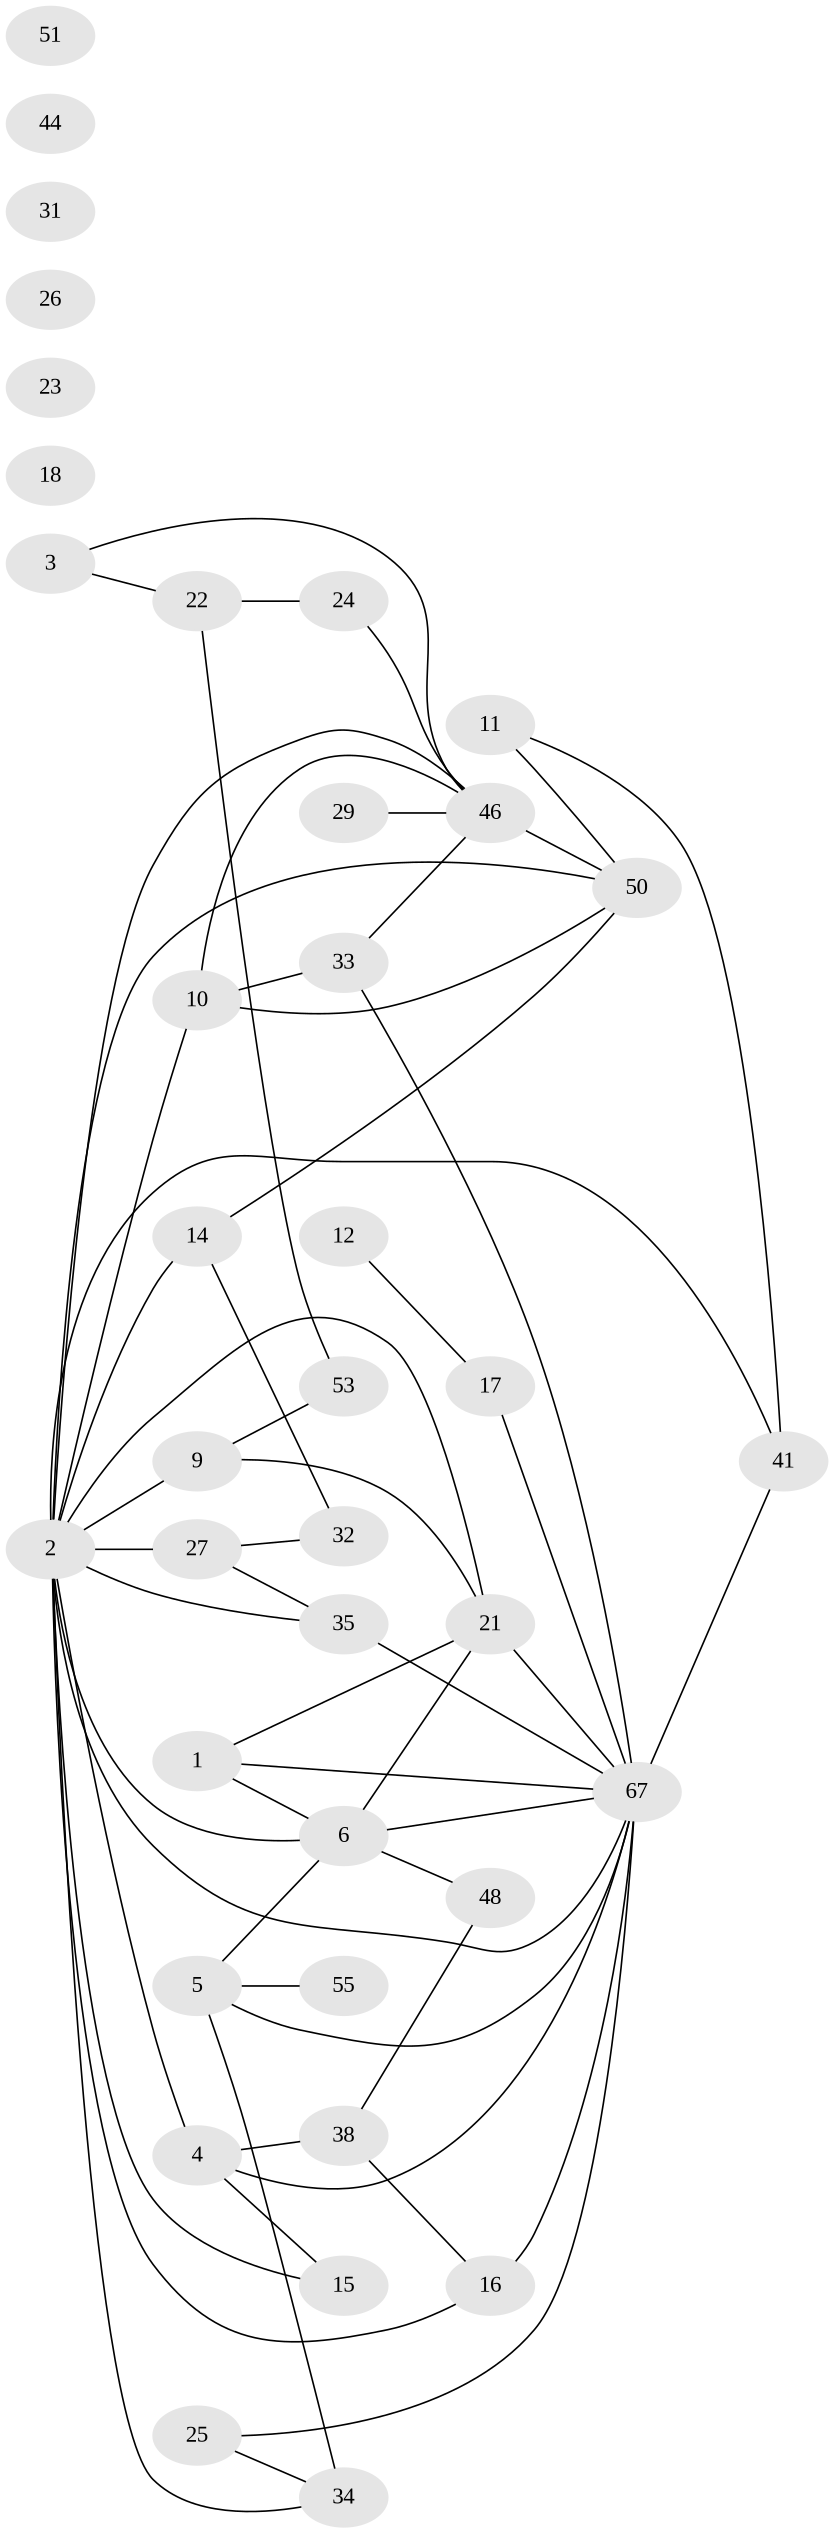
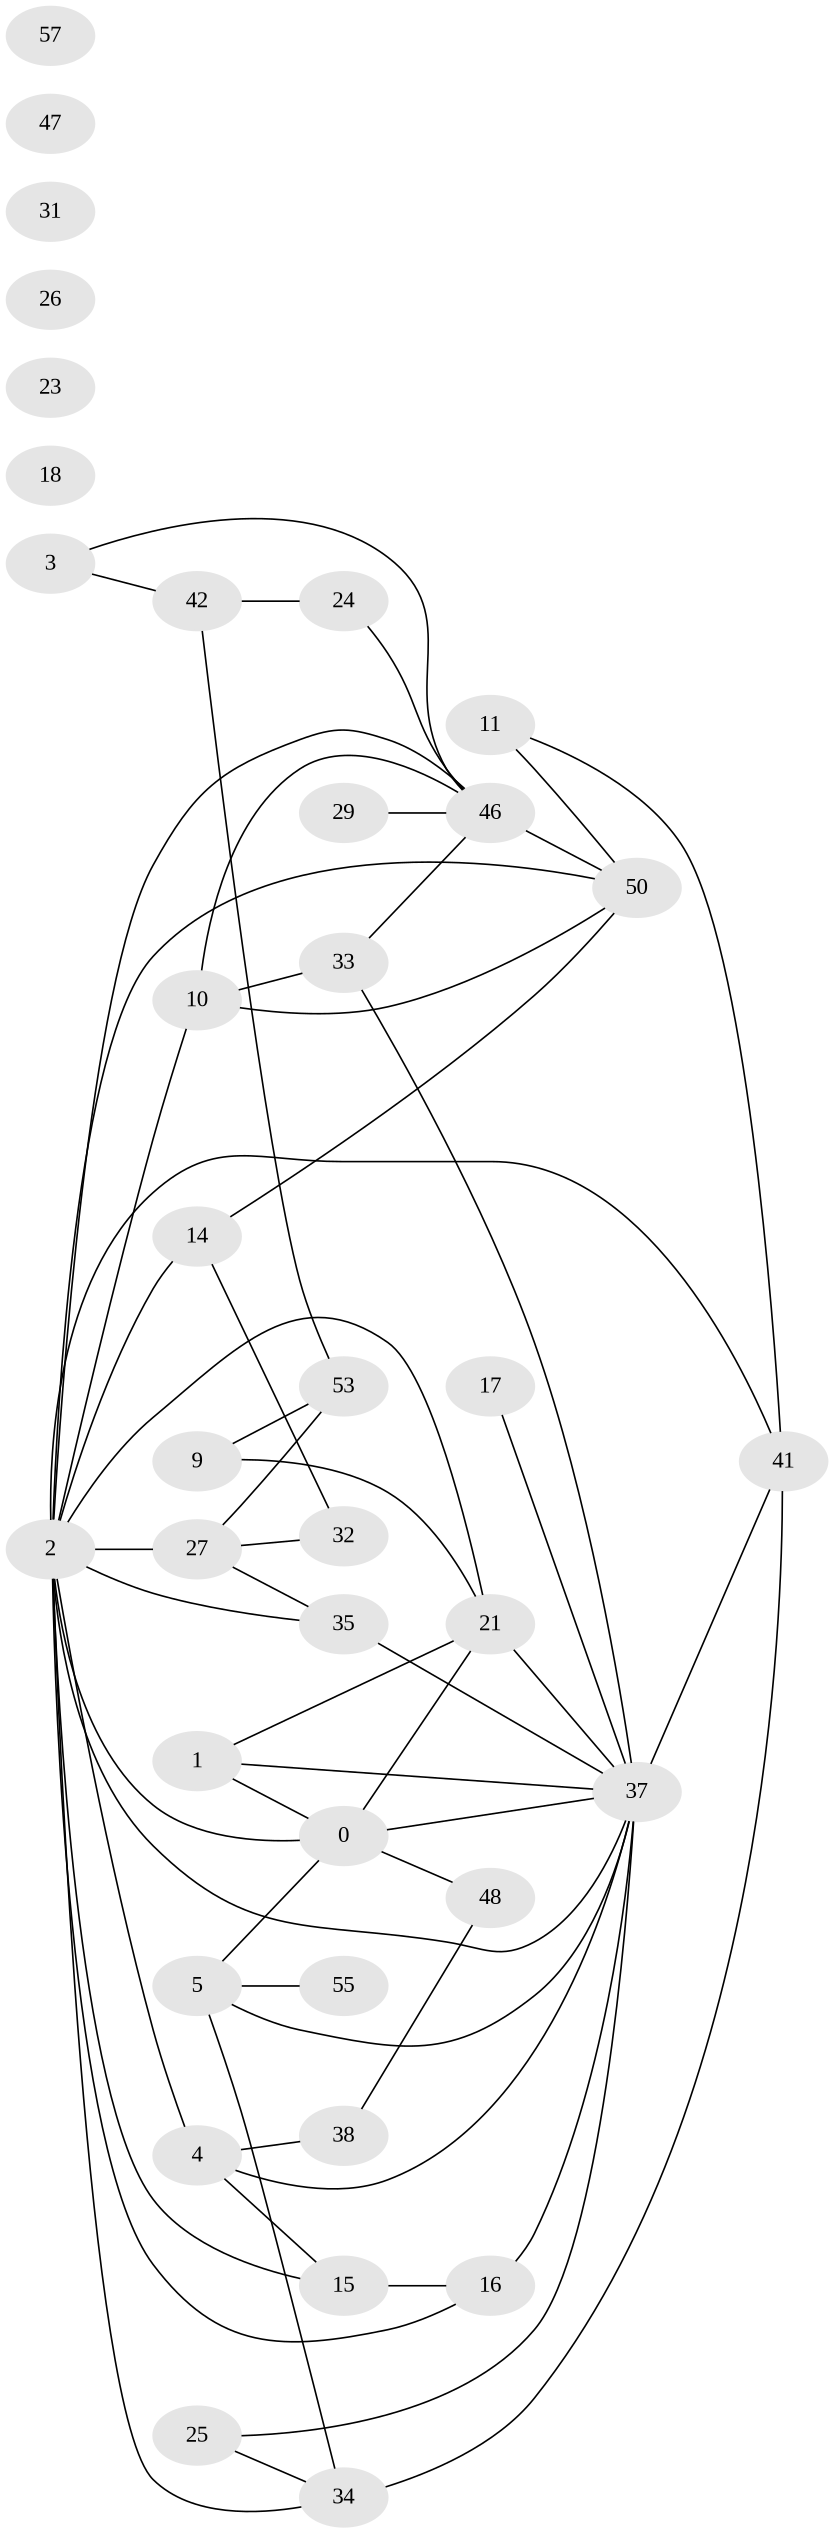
  graph {
    fontname="Liberation Serif"
    rankdir=LR
    node [color=gray90 fontname="Liberation Serif" style=filled]
    edge [fontname="Liberation Serif"]
-   6 [super="+19"]
+   6 [super="+19" label=0]
    21
-   37 [super="+51" label=67]
+   37 [super="+51"]
    48
    1
    41
    2 [super="+7+8+33"]
    4
    9
    10 [super="+43"]
    14 [super="+20"]
    15 [super="+49+30"]
    16
    27 [super="+28"]
    34 [super="+45+63"]
    35
    46 [super="+52"]
    50
    38
    53
    n21 [label=33]
    32
    3
-   22
+   22 [label=42]
    24
    5 [super="+56"]
    55
    11 [super="+39"]
    17 [super="+44"]
-   12
    18
    23
    25
    26
    29
    31
-   47 [super="+61" label=44]
-   57 [label=51]
+   47 [super="+61"]
+   57
    6 -- 21
    6 -- 37
    6 -- 48
    21 -- 37
    37 -- 41
    1 -- 6
    1 -- 21
    1 -- 37
    2 -- 6
    2 -- 21
    2 -- 37
    2 -- 41
    2 -- 4
-   2 -- 9
    2 -- 10
    2 -- 14 [weight=2]
    2 -- 15 [weight=2]
    2 -- 16 [weight=2]
    2 -- 27 [weight=2]
    2 -- 34
    2 -- 35
    2 -- 46
    2 -- 50
    4 -- 37
    4 -- 15
    4 -- 38
    9 -- 21
    9 -- 53
    10 -- 46
    10 -- 50
    10 -- n21
    14 -- 50
    14 -- 32
-   38 -- 16
+   15 -- 16
    16 -- 37
    27 -- 35
+   27 -- 53
    27 -- 32
+   34 -- 41
    35 -- 37
    46 -- 50
    38 -- 48
    n21 -- 37
    n21 -- 46
    3 -- 46
    3 -- 22
    22 -- 53
    22 -- 24
    24 -- 46
    5 -- 6 [weight=2]
    5 -- 37
    5 -- 34
    5 -- 55
    11 -- 41
    11 -- 50
    17 -- 37
-   12 -- 17
    25 -- 37
    25 -- 34
    29 -- 46
  }
